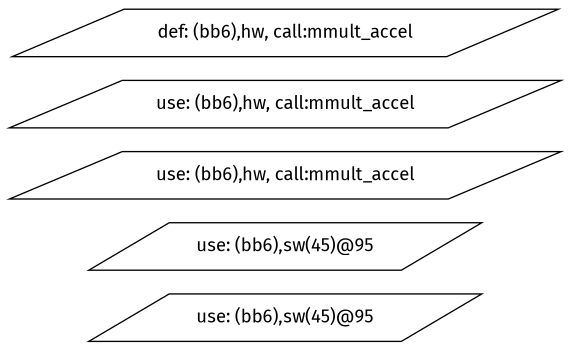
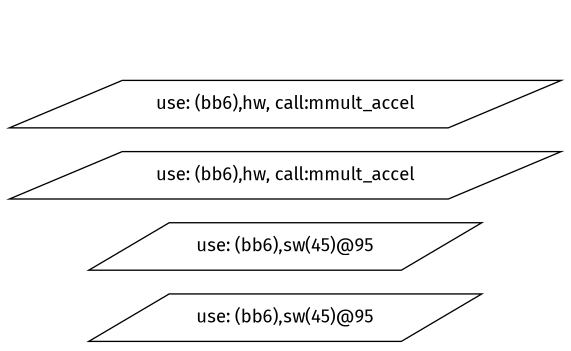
  digraph {
    rankdir=LR
    fontname="Fira Sans"
    node [shape=parallelogram fontname="Fira Sans"]
    n1 [label="use: (bb6),sw(45)@95"]
    n2 [label="use: (bb6),sw(45)@95"]
    n3 [label="use: (bb6),hw, call:mmult_accel"]
    n4 [label="use: (bb6),hw, call:mmult_accel"]
-   n5 [label="def: (bb6),hw, call:mmult_accel"]
  }
